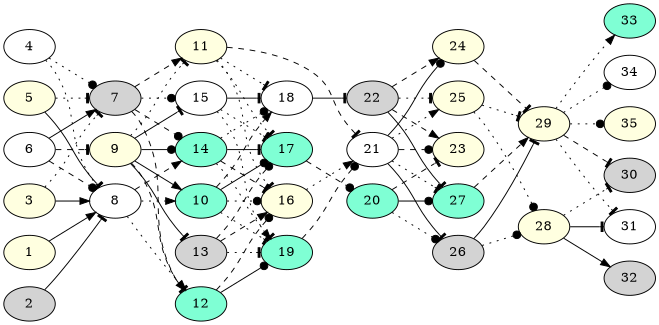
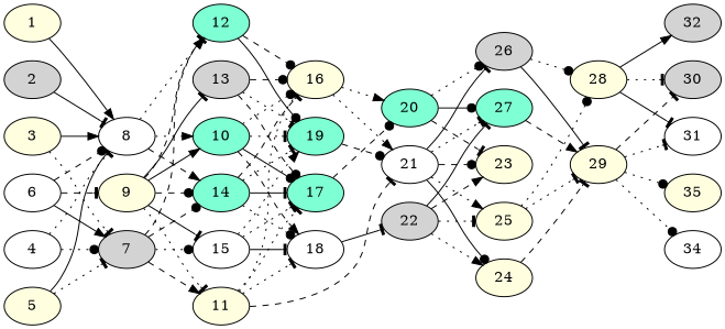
  digraph {
    rankdir=LR
    node [alpha=0.07 fillcolor=lightyellow style=filled]
    edge [arrowhead=tee style=dotted]
    1 [alpha=0.08 expect_size=17818624]
    8 [alpha=0.03 expect_size=18496512 fillcolor=white]
    12 [alpha=0.19 expect_size=45887488 fillcolor=aquamarine]
    14 [expect_size=33883136 fillcolor=aquamarine]
    10 [alpha=0.13 expect_size=36851712 fillcolor=aquamarine]
    16 [expect_size=51795968]
    19 [alpha=0.13 expect_size=46031872 fillcolor=aquamarine]
    17 [alpha=0.09 expect_size=21184512 fillcolor=aquamarine]
    18 [alpha=0.13 expect_size=38563840 fillcolor=white]
    2 [alpha=0.05 expect_size=50089984 fillcolor=lightgrey]
    3 [alpha=0.10 expect_size=28888064]
    7 [expect_size=21711872 fillcolor=lightgrey]
    11 [alpha=0.15 expect_size=27807744]
    15 [alpha=0.19 expect_size=12089344 fillcolor=white]
    21 [alpha=0.05 expect_size=11425792 fillcolor=white]
    4 [alpha=0.11 expect_size=48970752 fillcolor=white]
    5 [alpha=0.17 expect_size=45697024]
    6 [expect_size=47534080 fillcolor=white]
    9 [alpha=0.13 expect_size=25053184]
    13 [alpha=0.15 expect_size=10697728 fillcolor=lightgrey]
    20 [alpha=0.06 expect_size=28391424 fillcolor=aquamarine]
    22 [alpha=0.02 expect_size=47390720 fillcolor=lightgrey]
    23 [alpha=0.10 expect_size=45199360]
    26 [alpha=0.00 expect_size=47920128 fillcolor=lightgrey]
    27 [alpha=0.09 expect_size=16863232 fillcolor=aquamarine]
    24 [alpha=0.16 expect_size=32638976]
    25 [alpha=0.19 expect_size=49575936]
    29 [alpha=0.05 expect_size=21921792]
    28 [alpha=0.02 expect_size=37312512]
    30 [alpha=0.00 expect_size=52399104 fillcolor=lightgrey]
    31 [alpha=0.05 expect_size=19716096 fillcolor=white]
-   33 [alpha=0.12 expect_size=36191232 fillcolor=aquamarine]
    34 [alpha=0.09 expect_size=12283904 fillcolor=white]
    35 [alpha=0.09 expect_size=50013184]
    32 [alpha=0.08 expect_size=30821376 fillcolor=lightgrey]
    1 -> 8 [arrowhead=normal style=solid]
    8 -> 12 [arrowhead=normal]
    8 -> 14 [arrowhead=normal style=dashed]
    8 -> 10 [arrowhead=normal]
    12 -> 16 [arrowhead=dot style=dashed]
    12 -> 19 [arrowhead=dot style=solid]
    14 -> 16 [style=dashed]
    14 -> 19
    14 -> 17 [style=solid]
    14 -> 18 [arrowhead=dot]
    10 -> 16 [arrowhead=dot]
    10 -> 19
    10 -> 17 [arrowhead=dot style=solid]
    10 -> 18 [arrowhead=normal style=dashed]
    16 -> 21 [arrowhead=normal]
+   16 -> 20 [arrowhead=normal]
    19 -> 21 [arrowhead=dot style=dashed]
    17 -> 20 [arrowhead=dot style=dashed]
    18 -> 22 [style=solid]
    2 -> 8 [style=solid]
    3 -> 8 [arrowhead=normal style=solid]
    3 -> 7
    7 -> 12 [style=dashed]
    7 -> 14 [arrowhead=dot style=dashed]
    7 -> 11 [arrowhead=normal style=dashed]
    7 -> 15 [arrowhead=dot]
    11 -> 16
    11 -> 17
    11 -> 18
    11 -> 21 [style=dashed]
    15 -> 19 [arrowhead=normal]
    15 -> 17
    15 -> 18 [style=solid]
    21 -> 23 [arrowhead=dot style=dashed]
    21 -> 26 [style=solid]
    21 -> 27
    21 -> 24 [arrowhead=dot style=solid]
    21 -> 25 [arrowhead=normal]
    4 -> 8
    4 -> 7 [arrowhead=dot]
    5 -> 8 [style=solid]
    5 -> 7
    6 -> 8 [arrowhead=dot style=dashed]
    6 -> 7 [arrowhead=normal style=solid]
    6 -> 9 [style=dashed]
    9 -> 12 [arrowhead=normal style=dashed]
-   9 -> 14 [arrowhead=dot style=solid]
+   9 -> 14 [arrowhead=dot style=dashed]
    9 -> 10 [arrowhead=normal style=solid]
    9 -> 11
    9 -> 15 [style=solid]
    9 -> 13 [style=solid]
-   13 -> 16 [arrowhead=normal style=dashed]
+   13 -> 16 [arrowhead=dot style=dashed]
    13 -> 19
    13 -> 17 [arrowhead=dot style=dashed]
    20 -> 23 [style=dashed]
    20 -> 26 [arrowhead=dot]
    20 -> 27 [arrowhead=dot style=solid]
    22 -> 23 [arrowhead=normal style=dashed]
    22 -> 27 [style=solid]
-   22 -> 24 [arrowhead=normal style=dashed]
+   22 -> 24 [arrowhead=normal]
    22 -> 25
    26 -> 29 [style=solid]
    26 -> 28 [arrowhead=dot]
    27 -> 29 [arrowhead=normal style=dashed]
    24 -> 29 [style=dashed]
    25 -> 29
    25 -> 28 [arrowhead=dot]
    29 -> 30 [style=dashed]
    29 -> 31
-   29 -> 33 [arrowhead=normal]
    29 -> 34 [arrowhead=dot]
    29 -> 35 [arrowhead=dot]
    28 -> 30
    28 -> 31 [style=solid]
    28 -> 32 [arrowhead=normal style=solid]
  }
